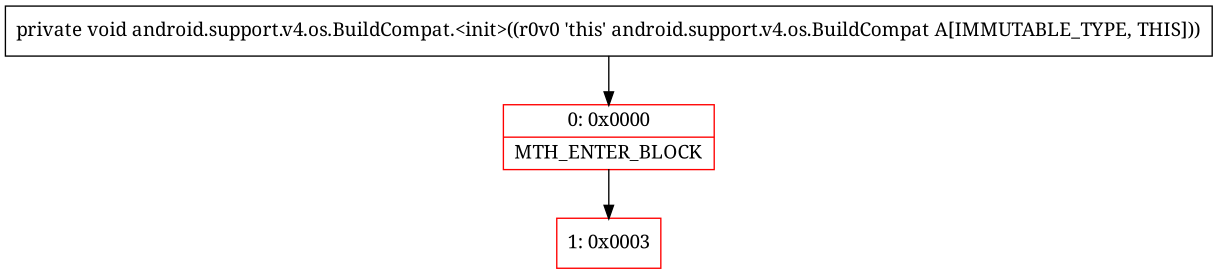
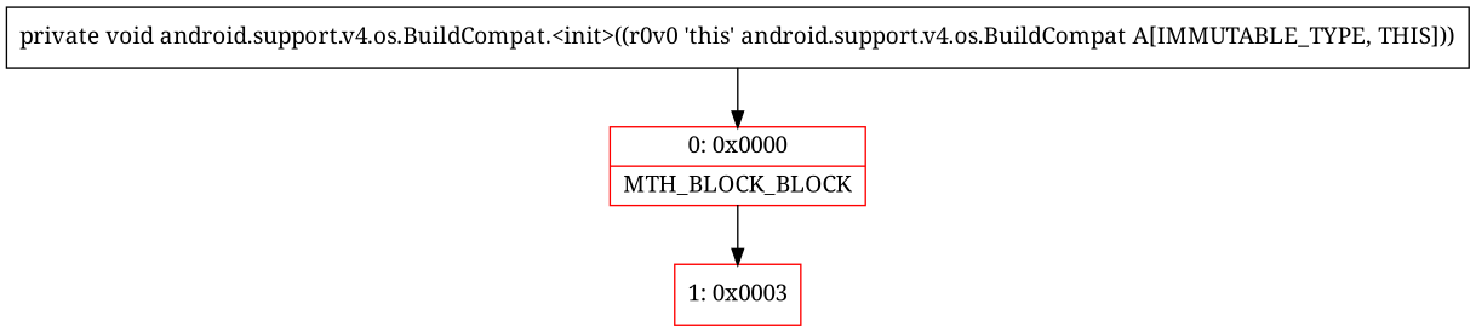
  digraph {
    fontname="Noto Serif"
    node [color=red shape=record fontname="Noto Serif"]
    edge [fontname="Noto Serif"]
-   n1 [label="{0\:\ 0x0000|MTH_ENTER_BLOCK\l}"]
+   n1 [label="{0\:\ 0x0000|MTH_BLOCK_BLOCK\l}"]
    n2 [label="{1\:\ 0x0003}"]
    n3 [label="{private void android.support.v4.os.BuildCompat.\<init\>((r0v0 'this' android.support.v4.os.BuildCompat A[IMMUTABLE_TYPE, THIS])) }" color=""]
    subgraph cluster_1 {
      label="R(0)"
    }
    n1 -> n2
    n3 -> n1
  }
